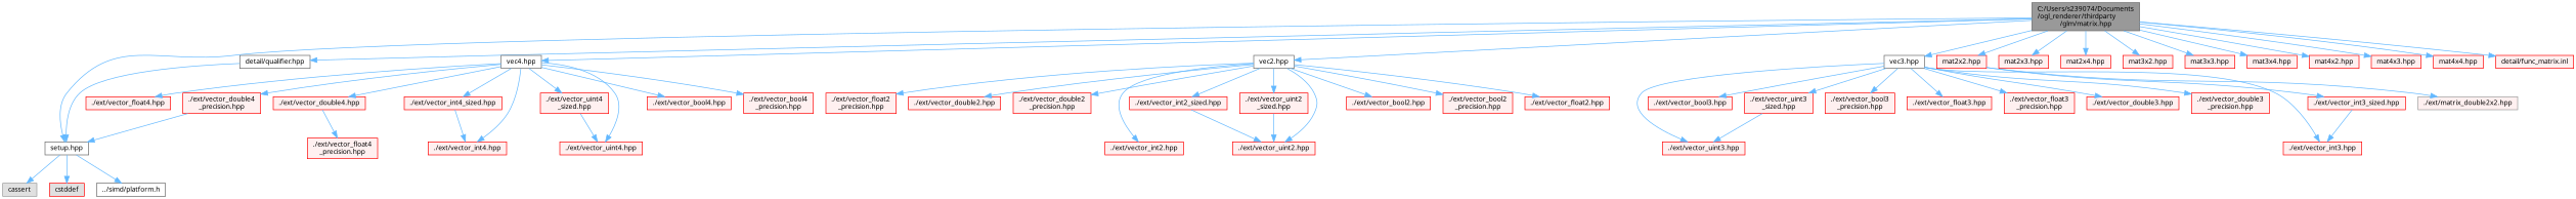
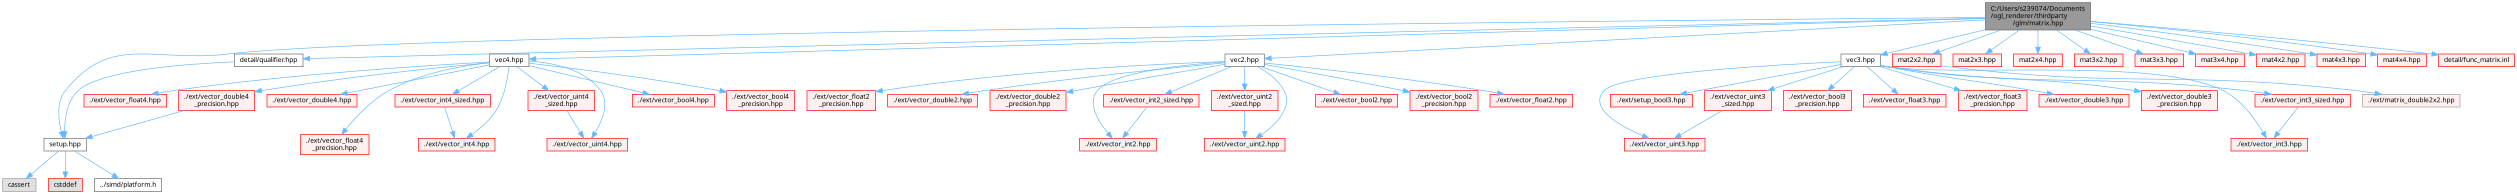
  digraph {
    fontname="Noto Sans"
    node [color=red fillcolor="#FFF0F0" fontname="Noto Sans" fontsize=10 shape=box style=filled]
    edge [color=steelblue1 fontname="Noto Sans" fontsize=10 labelfontname=Helvetica labelfontsize=10 style=solid]
    n1 [color=gray40 fillcolor=grey60 fontcolor=black height=0.2 label="C:/Users/s239074/Documents\l/ogl_renderer/thirdparty\l/glm/matrix.hpp" width=0.4]
    n2 [color=grey40 fillcolor=white height=0.2 label="detail/qualifier.hpp" width=0.4]
    n3 [color=grey40 fillcolor=white height=0.2 label="setup.hpp" width=0.4]
    n4 [color=grey40 fillcolor=white height=0.2 label="vec2.hpp" width=0.4]
    n5 [color=grey40 fillcolor=white height=0.2 label="vec3.hpp" width=0.4]
    n6 [color=grey40 fillcolor=white height=0.2 label="vec4.hpp" width=0.4]
    n7 [height=0.2 label="mat2x2.hpp" width=0.4]
    n8 [height=0.2 label="mat2x3.hpp" width=0.4]
    n9 [height=0.2 label="mat2x4.hpp" width=0.4]
    n10 [height=0.2 label="mat3x2.hpp" width=0.4]
    n11 [height=0.2 label="mat3x3.hpp" width=0.4]
    n12 [height=0.2 label="mat3x4.hpp" width=0.4]
    n13 [height=0.2 label="mat4x2.hpp" width=0.4]
    n14 [height=0.2 label="mat4x3.hpp" width=0.4]
    n15 [height=0.2 label="mat4x4.hpp" width=0.4]
    n16 [height=0.2 label="detail/func_matrix.inl" width=0.4]
    n17 [color=grey60 fillcolor="#E0E0E0" height=0.2 label=cassert width=0.4]
    n18 [fillcolor="#E0E0E0" height=0.2 label=cstddef width=0.4]
    n19 [color=grey40 fillcolor=white height=0.2 label="../simd/platform.h" width=0.4]
    n20 [height=0.2 label="./ext/vector_bool2.hpp" width=0.4]
    n21 [height=0.2 label="./ext/vector_bool2\l_precision.hpp" width=0.4]
    n22 [height=0.2 label="./ext/vector_float2.hpp" width=0.4]
    n23 [height=0.2 label="./ext/vector_float2\l_precision.hpp" width=0.4]
    n24 [height=0.2 label="./ext/vector_double2.hpp" width=0.4]
    n25 [height=0.2 label="./ext/vector_double2\l_precision.hpp" width=0.4]
    n26 [height=0.2 label="./ext/vector_int2.hpp" width=0.4]
    n27 [height=0.2 label="./ext/vector_int2_sized.hpp" width=0.4]
    n28 [height=0.2 label="./ext/vector_uint2.hpp" width=0.4]
    n29 [height=0.2 label="./ext/vector_uint2\l_sized.hpp" width=0.4]
-   n30 [height=0.2 label="./ext/vector_bool3.hpp" width=0.4]
+   n30 [height=0.2 label="./ext/setup_bool3.hpp" width=0.4]
    n31 [height=0.2 label="./ext/vector_bool3\l_precision.hpp" width=0.4]
    n32 [height=0.2 label="./ext/vector_float3.hpp" width=0.4]
    n33 [height=0.2 label="./ext/vector_float3\l_precision.hpp" width=0.4]
    n34 [height=0.2 label="./ext/vector_double3.hpp" width=0.4]
    n35 [height=0.2 label="./ext/vector_double3\l_precision.hpp" width=0.4]
    n36 [height=0.2 label="./ext/vector_int3.hpp" width=0.4]
    n37 [height=0.2 label="./ext/vector_int3_sized.hpp" width=0.4]
    n38 [height=0.2 label="./ext/vector_uint3.hpp" width=0.4]
    n39 [height=0.2 label="./ext/vector_uint3\l_sized.hpp" width=0.4]
    n40 [height=0.2 label="./ext/vector_bool4.hpp" width=0.4]
    n41 [height=0.2 label="./ext/vector_bool4\l_precision.hpp" width=0.4]
    n42 [height=0.2 label="./ext/vector_float4.hpp" width=0.4]
    n43 [height=0.2 label="./ext/vector_float4\l_precision.hpp" width=0.4]
    n44 [height=0.2 label="./ext/vector_double4.hpp" width=0.4]
    n45 [height=0.2 label="./ext/vector_double4\l_precision.hpp" width=0.4]
    n46 [height=0.2 label="./ext/vector_int4.hpp" width=0.4]
    n47 [height=0.2 label="./ext/vector_int4_sized.hpp" width=0.4]
    n48 [height=0.2 label="./ext/vector_uint4.hpp" width=0.4]
    n49 [height=0.2 label="./ext/vector_uint4\l_sized.hpp" width=0.4]
    n50 [color=grey60 height=0.2 label="./ext/matrix_double2x2.hpp" width=0.4]
    n1 -> n2
    n1 -> n3
    n1 -> n4
    n1 -> n5
    n1 -> n6
    n1 -> n7
    n1 -> n8
    n1 -> n9
    n1 -> n10
    n1 -> n11
    n1 -> n12
    n1 -> n13
    n1 -> n14
    n1 -> n15
    n1 -> n16
    n2 -> n3
    n3 -> n17
    n3 -> n18
    n3 -> n19
    n4 -> n20
    n4 -> n21
    n4 -> n22
    n4 -> n23
    n4 -> n24
    n4 -> n25
    n4 -> n26
    n4 -> n27
    n4 -> n28
    n4 -> n29
    n5 -> n30
    n5 -> n31
    n5 -> n32
    n5 -> n33
    n5 -> n34
    n5 -> n35
    n5 -> n36
-   n7 -> n37
+   n5 -> n37
    n5 -> n38
    n5 -> n39
    n6 -> n40
    n6 -> n41
    n6 -> n42
-   n44 -> n43
+   n6 -> n43
    n6 -> n44
    n6 -> n45
    n6 -> n46
    n6 -> n47
    n6 -> n48
    n6 -> n49
    n7 -> n50
-   n27 -> n28
+   n27 -> n26
    n29 -> n28
    n37 -> n36
    n39 -> n38
    n45 -> n3
    n47 -> n46
    n49 -> n48
  }
